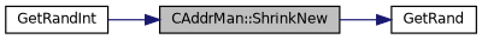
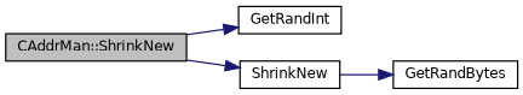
  digraph {
    rankdir=LR
    node [color=black fillcolor=white fontname=Helvetica fontsize=10 shape=record style=filled]
    edge [color=midnightblue fontname=Helvetica fontsize=10 labelfontname=Helvetica labelfontsize=10 style=solid]
    n1 [fillcolor=grey75 fontcolor=black height=0.2 label="CAddrMan::ShrinkNew" width=0.4]
    n2 [height=0.2 label=GetRandInt width=0.4]
-   n3 [height=0.2 label=GetRand width=0.4]
-   n2 -> n1
+   n3 [height=0.2 label=ShrinkNew width=0.4]
+   n4 [height=0.2 label=GetRandBytes width=0.4]
+   n1 -> n2
    n1 -> n3
+   n3 -> n4
  }
